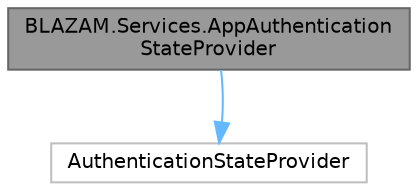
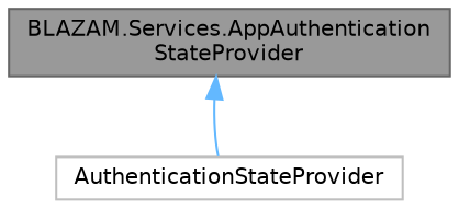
  digraph {
    node [fontname=Helvetica fontsize=10 shape=box style=filled]
    n1 [color=gray40 fillcolor=grey60 fontcolor=black height=0.2 label="BLAZAM.Services.AppAuthentication\lStateProvider" width=0.4]
    n2 [color=grey75 fillcolor=white height=0.2 label=AuthenticationStateProvider width=0.4]
-   n2 -> n1 [color=steelblue1 dir=back fontname=Helvetica fontsize=10 labelfontname=Helvetica labelfontsize=10 style=solid]
+   n1 -> n2 [color=steelblue1 dir=back fontname=Helvetica fontsize=10 labelfontname=Helvetica labelfontsize=10 style=solid]
  }
